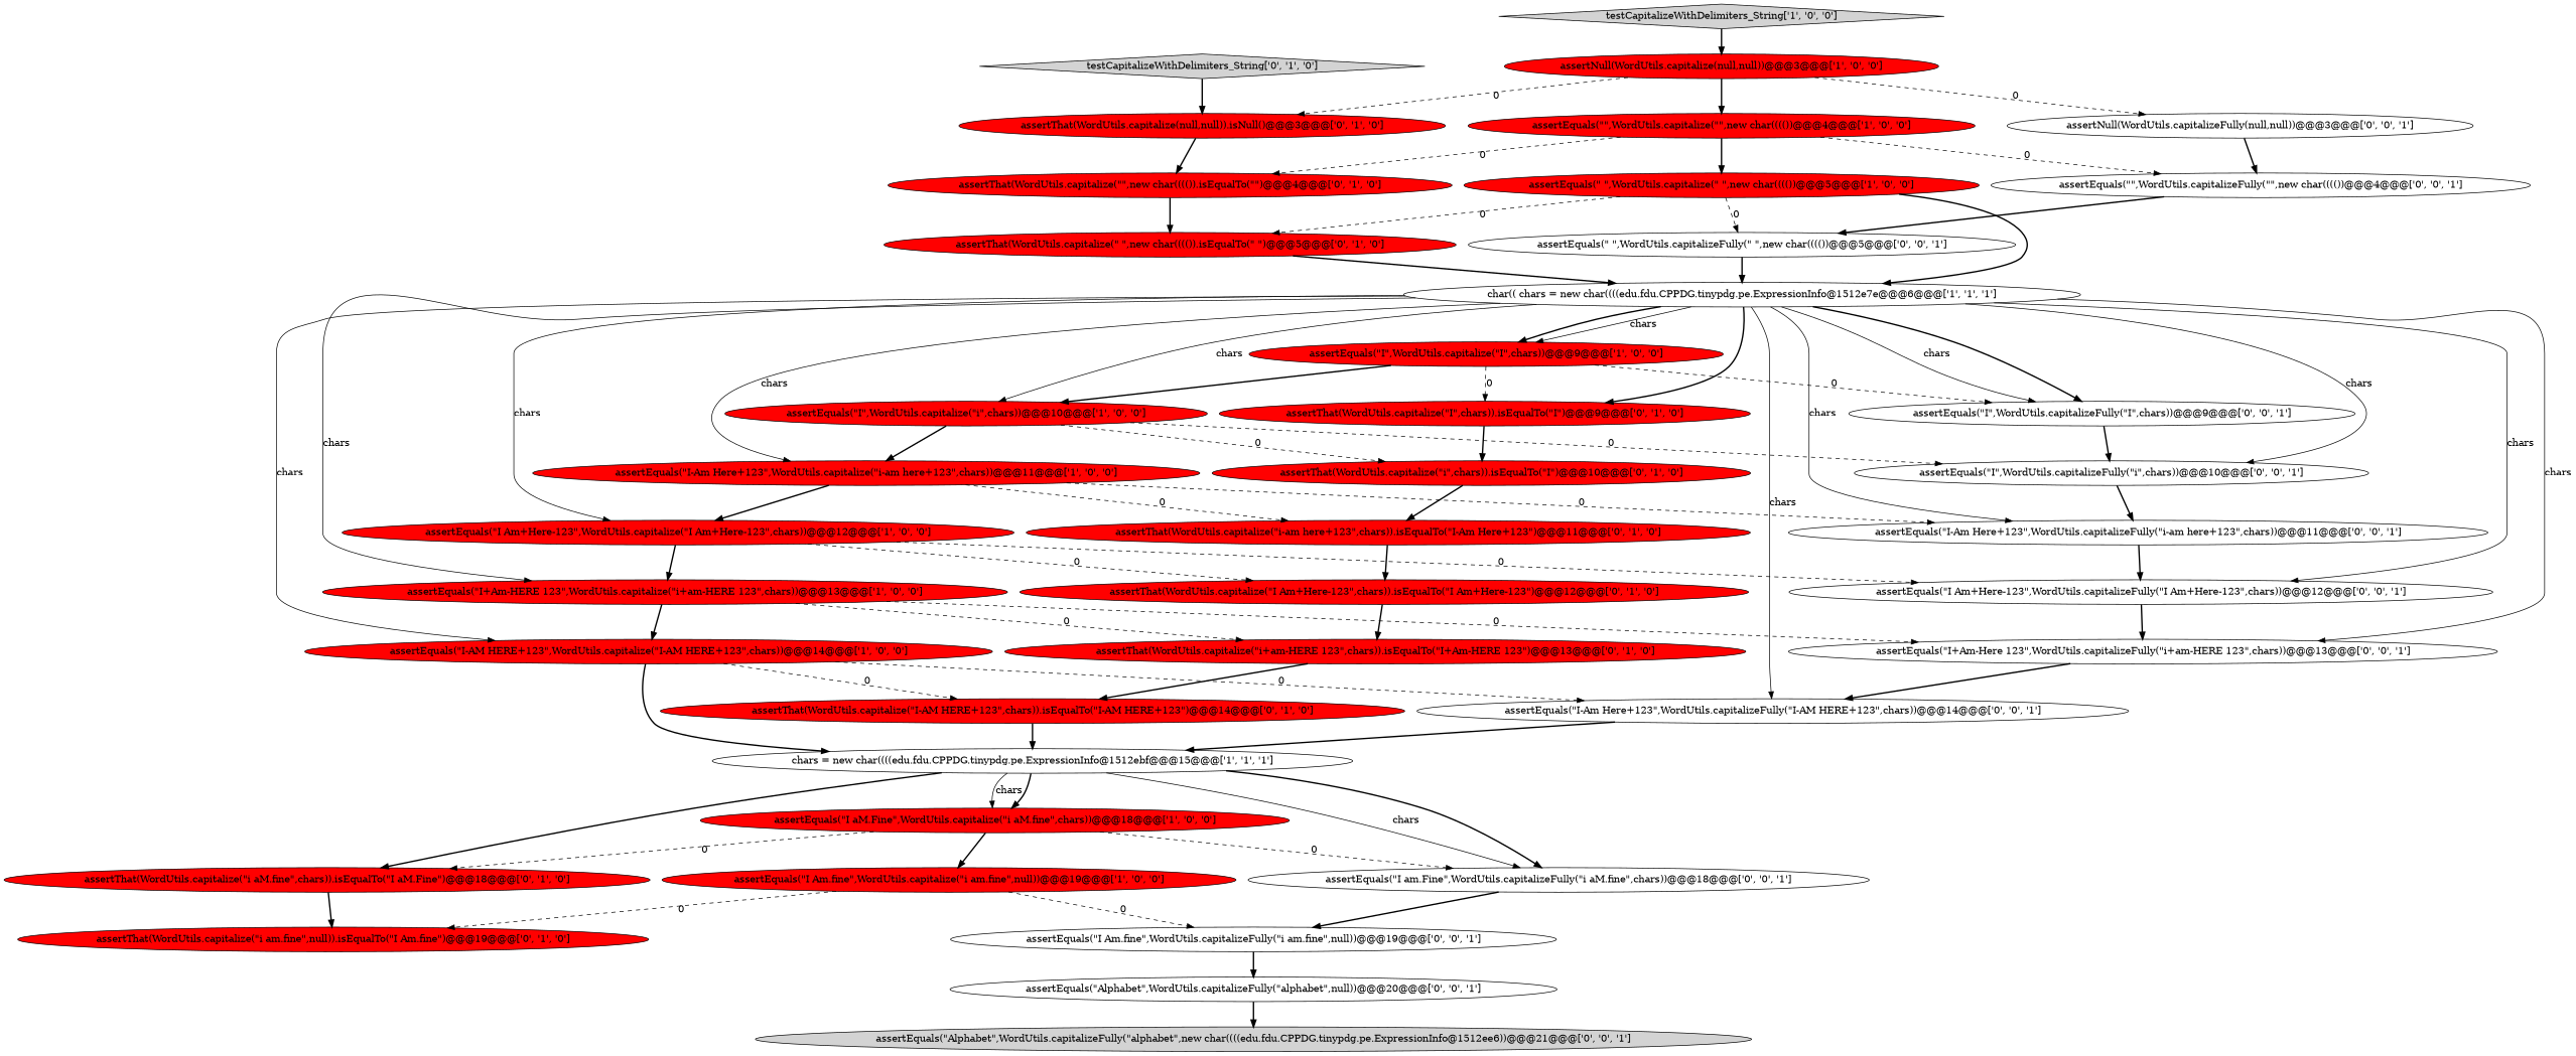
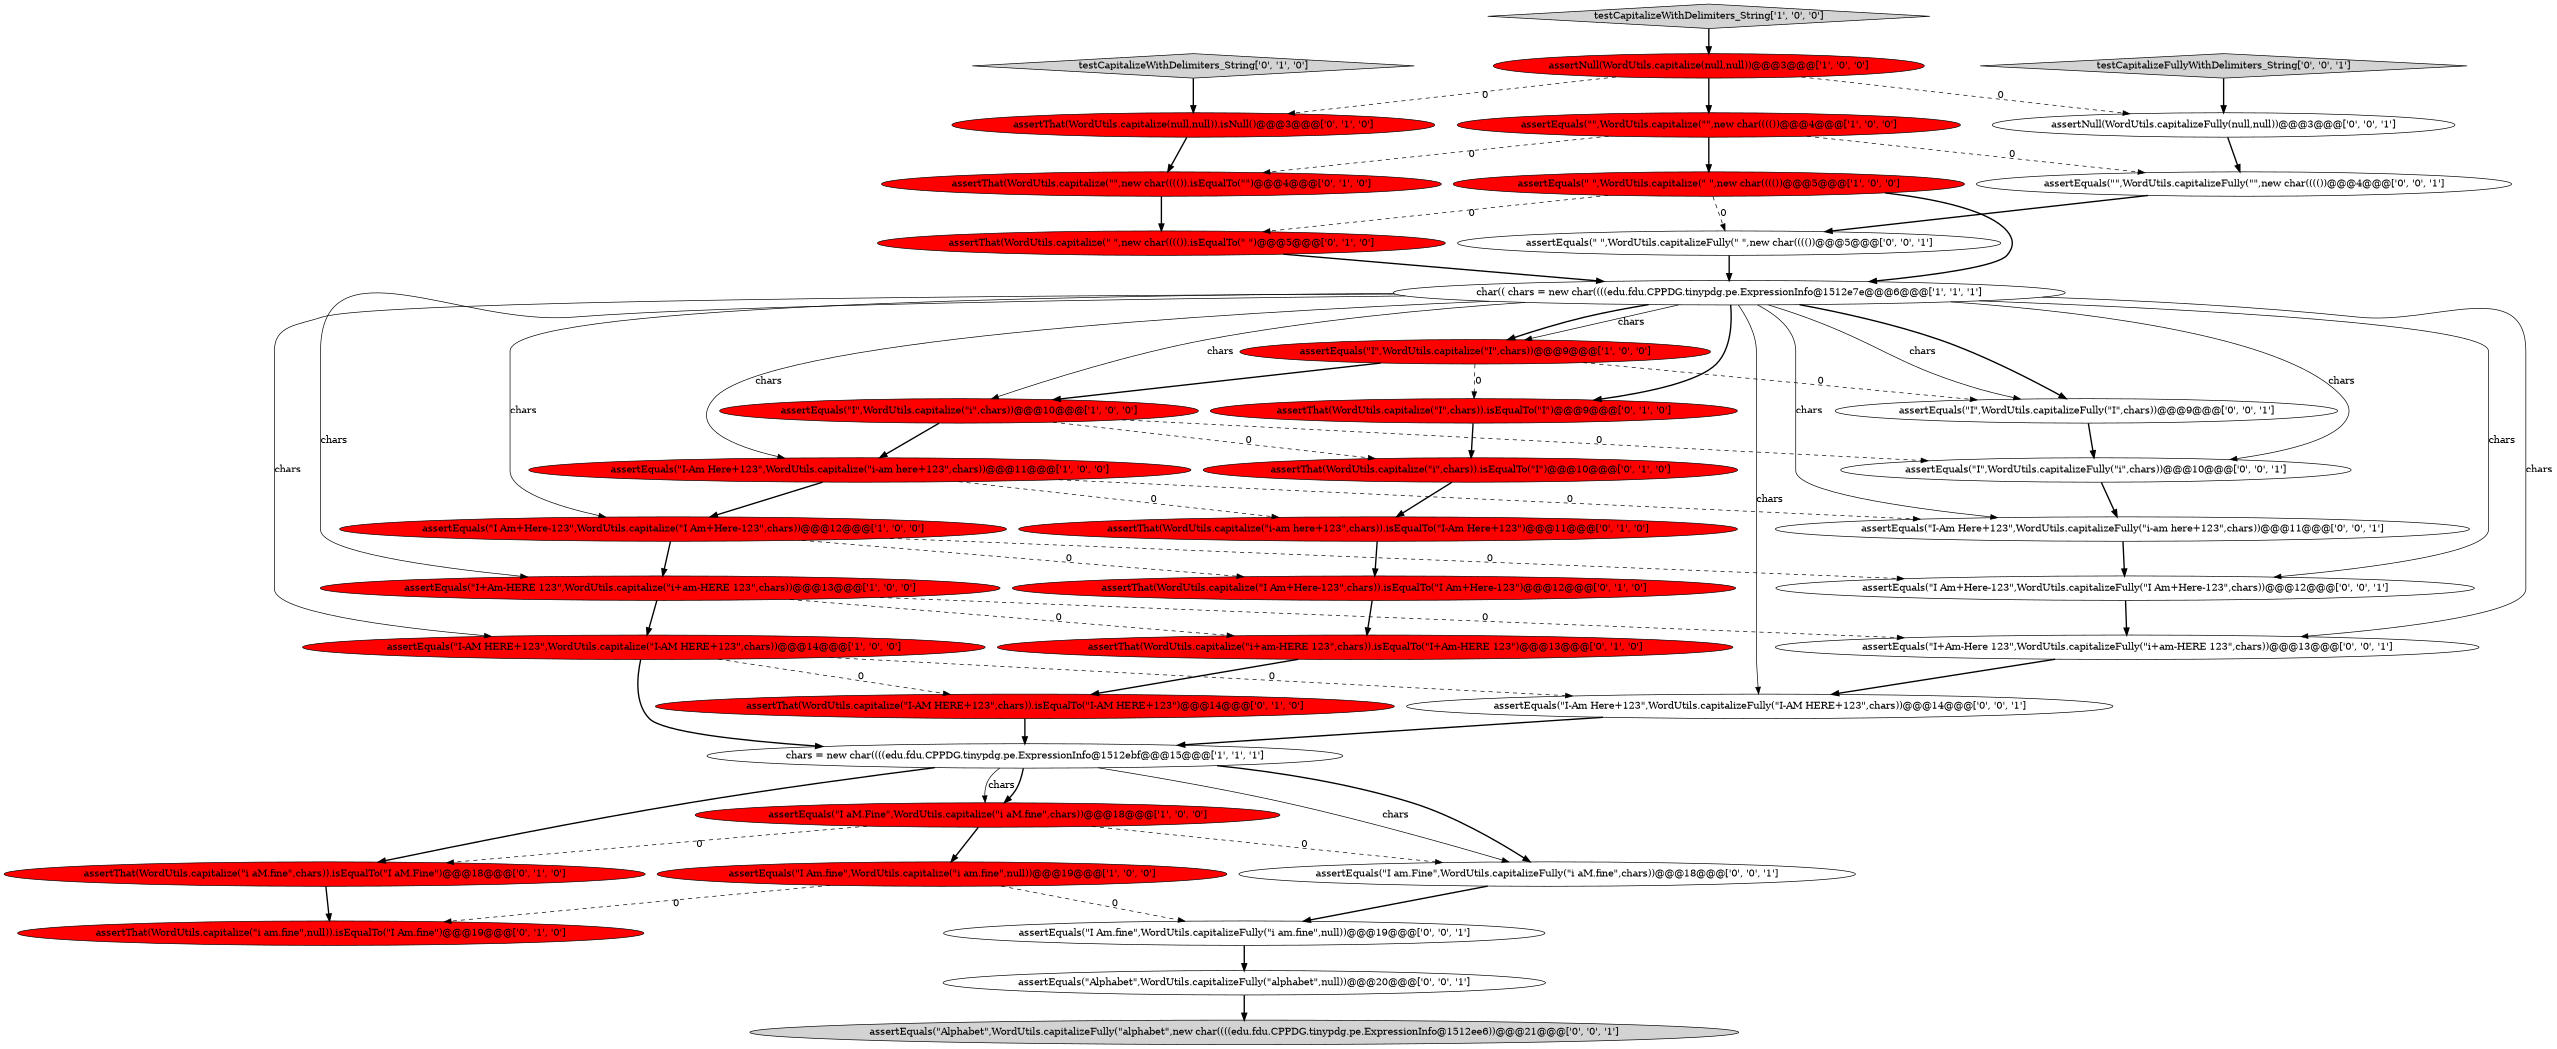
  digraph {
    node [fillcolor=red shape=ellipse style=filled]
    edge [style=bold]
    n1 [label="assertThat(WordUtils.capitalize(\"i+am-HERE 123\",chars)).isEqualTo(\"I+Am-HERE 123\")@@@13@@@['0', '1', '0']"]
    n2 [label="assertThat(WordUtils.capitalize(\"I-AM HERE+123\",chars)).isEqualTo(\"I-AM HERE+123\")@@@14@@@['0', '1', '0']"]
    n3 [label="assertThat(WordUtils.capitalize(\"I\",chars)).isEqualTo(\"I\")@@@9@@@['0', '1', '0']"]
    n4 [label="assertThat(WordUtils.capitalize(\"i\",chars)).isEqualTo(\"I\")@@@10@@@['0', '1', '0']"]
    n5 [label="assertThat(WordUtils.capitalize(\"\",new char(((()).isEqualTo(\"\")@@@4@@@['0', '1', '0']"]
    n6 [label="assertThat(WordUtils.capitalize(\" \",new char(((()).isEqualTo(\" \")@@@5@@@['0', '1', '0']"]
    n7 [fillcolor=white label="assertNull(WordUtils.capitalizeFully(null,null))@@@3@@@['0', '0', '1']"]
    n8 [fillcolor=white label="assertEquals(\"\",WordUtils.capitalizeFully(\"\",new char(((())@@@4@@@['0', '0', '1']"]
    n9 [fillcolor=white label="assertEquals(\"I\",WordUtils.capitalizeFully(\"I\",chars))@@@9@@@['0', '0', '1']"]
    n10 [fillcolor=white label="assertEquals(\"I\",WordUtils.capitalizeFully(\"i\",chars))@@@10@@@['0', '0', '1']"]
    n11 [label="assertThat(WordUtils.capitalize(\"i aM.fine\",chars)).isEqualTo(\"I aM.Fine\")@@@18@@@['0', '1', '0']"]
    n12 [label="assertThat(WordUtils.capitalize(\"i am.fine\",null)).isEqualTo(\"I Am.fine\")@@@19@@@['0', '1', '0']"]
    n13 [label="assertEquals(\"I\",WordUtils.capitalize(\"i\",chars))@@@10@@@['1', '0', '0']"]
    n14 [label="assertEquals(\"I-Am Here+123\",WordUtils.capitalize(\"i-am here+123\",chars))@@@11@@@['1', '0', '0']"]
    n15 [fillcolor=white label="chars = new char((((edu.fdu.CPPDG.tinypdg.pe.ExpressionInfo@1512ebf@@@15@@@['1', '1', '1']"]
    n16 [fillcolor=white label="assertEquals(\" \",WordUtils.capitalizeFully(\" \",new char(((())@@@5@@@['0', '0', '1']"]
    n17 [fillcolor=white label="char(( chars = new char((((edu.fdu.CPPDG.tinypdg.pe.ExpressionInfo@1512e7e@@@6@@@['1', '1', '1']"]
    n18 [label="assertEquals(\"I aM.Fine\",WordUtils.capitalize(\"i aM.fine\",chars))@@@18@@@['1', '0', '0']"]
    n19 [fillcolor=white label="assertEquals(\"I am.Fine\",WordUtils.capitalizeFully(\"i aM.fine\",chars))@@@18@@@['0', '0', '1']"]
    n20 [label="assertEquals(\"I Am.fine\",WordUtils.capitalize(\"i am.fine\",null))@@@19@@@['1', '0', '0']"]
    n21 [fillcolor=lightgray label="assertEquals(\"Alphabet\",WordUtils.capitalizeFully(\"alphabet\",new char((((edu.fdu.CPPDG.tinypdg.pe.ExpressionInfo@1512ee6))@@@21@@@['0', '0', '1']"]
    n22 [label="assertEquals(\" \",WordUtils.capitalize(\" \",new char(((())@@@5@@@['1', '0', '0']"]
    n23 [fillcolor=white label="assertEquals(\"I Am.fine\",WordUtils.capitalizeFully(\"i am.fine\",null))@@@19@@@['0', '0', '1']"]
    n24 [label="assertThat(WordUtils.capitalize(\"i-am here+123\",chars)).isEqualTo(\"I-Am Here+123\")@@@11@@@['0', '1', '0']"]
    n25 [label="assertEquals(\"I Am+Here-123\",WordUtils.capitalize(\"I Am+Here-123\",chars))@@@12@@@['1', '0', '0']"]
    n26 [fillcolor=white label="assertEquals(\"I-Am Here+123\",WordUtils.capitalizeFully(\"i-am here+123\",chars))@@@11@@@['0', '0', '1']"]
    n27 [label="assertThat(WordUtils.capitalize(\"I Am+Here-123\",chars)).isEqualTo(\"I Am+Here-123\")@@@12@@@['0', '1', '0']"]
    n28 [label="assertEquals(\"\",WordUtils.capitalize(\"\",new char(((())@@@4@@@['1', '0', '0']"]
    n29 [label="assertEquals(\"I\",WordUtils.capitalize(\"I\",chars))@@@9@@@['1', '0', '0']"]
    n30 [fillcolor=white label="assertEquals(\"I Am+Here-123\",WordUtils.capitalizeFully(\"I Am+Here-123\",chars))@@@12@@@['0', '0', '1']"]
    n31 [fillcolor=white label="assertEquals(\"I+Am-Here 123\",WordUtils.capitalizeFully(\"i+am-HERE 123\",chars))@@@13@@@['0', '0', '1']"]
    n32 [label="assertEquals(\"I+Am-HERE 123\",WordUtils.capitalize(\"i+am-HERE 123\",chars))@@@13@@@['1', '0', '0']"]
    n33 [fillcolor=white label="assertEquals(\"I-Am Here+123\",WordUtils.capitalizeFully(\"I-AM HERE+123\",chars))@@@14@@@['0', '0', '1']"]
    n34 [label="assertEquals(\"I-AM HERE+123\",WordUtils.capitalize(\"I-AM HERE+123\",chars))@@@14@@@['1', '0', '0']"]
    n35 [fillcolor=lightgray label="testCapitalizeWithDelimiters_String['1', '0', '0']" shape=diamond]
    n36 [label="assertNull(WordUtils.capitalize(null,null))@@@3@@@['1', '0', '0']"]
    n37 [label="assertThat(WordUtils.capitalize(null,null)).isNull()@@@3@@@['0', '1', '0']"]
    n38 [fillcolor=white label="assertEquals(\"Alphabet\",WordUtils.capitalizeFully(\"alphabet\",null))@@@20@@@['0', '0', '1']"]
+   n39 [fillcolor=lightgray label="testCapitalizeFullyWithDelimiters_String['0', '0', '1']" shape=diamond]
    n40 [fillcolor=lightgray label="testCapitalizeWithDelimiters_String['0', '1', '0']" shape=diamond]
    n1 -> n2
    n2 -> n15
    n3 -> n4
    n4 -> n24
    n5 -> n6
    n6 -> n17
    n7 -> n8
    n8 -> n16
    n9 -> n10
    n10 -> n26
    n11 -> n12
    n13 -> n4 [label=0 style=dashed]
    n13 -> n10 [label=0 style=dashed]
    n13 -> n14
    n14 -> n24 [label=0 style=dashed]
    n14 -> n25
    n14 -> n26 [label=0 style=dashed]
    n15 -> n11
    n15 -> n18 [label=chars style=solid]
    n15 -> n18
    n15 -> n19 [label=chars style=solid]
    n15 -> n19
    n16 -> n17
    n17 -> n3
    n17 -> n9 [label=chars style=solid]
    n17 -> n9
    n17 -> n10 [label=chars style=solid]
    n17 -> n13 [label=chars style=solid]
    n17 -> n14 [label=chars style=solid]
    n17 -> n25 [label=chars style=solid]
    n17 -> n26 [label=chars style=solid]
    n17 -> n29 [label=chars style=solid]
    n17 -> n29
    n17 -> n30 [label=chars style=solid]
    n17 -> n31 [label=chars style=solid]
    n17 -> n32 [label=chars style=solid]
    n17 -> n33 [label=chars style=solid]
    n17 -> n34 [label=chars style=solid]
    n18 -> n11 [label=0 style=dashed]
    n18 -> n19 [label=0 style=dashed]
    n18 -> n20
    n19 -> n23
    n20 -> n12 [label=0 style=dashed]
    n20 -> n23 [label=0 style=dashed]
    n22 -> n6 [label=0 style=dashed]
    n22 -> n16 [label=0 style=dashed]
    n22 -> n17
    n23 -> n38
    n24 -> n27
    n25 -> n27 [label=0 style=dashed]
    n25 -> n30 [label=0 style=dashed]
    n25 -> n32
    n26 -> n30
    n27 -> n1
    n28 -> n5 [label=0 style=dashed]
    n28 -> n8 [label=0 style=dashed]
    n28 -> n22
    n29 -> n3 [label=0 style=dashed]
    n29 -> n9 [label=0 style=dashed]
    n29 -> n13
    n30 -> n31
    n31 -> n33
    n32 -> n1 [label=0 style=dashed]
    n32 -> n31 [label=0 style=dashed]
    n32 -> n34
    n33 -> n15
    n34 -> n2 [label=0 style=dashed]
    n34 -> n15
    n34 -> n33 [label=0 style=dashed]
    n35 -> n36
    n36 -> n7 [label=0 style=dashed]
    n36 -> n28
    n36 -> n37 [label=0 style=dashed]
    n37 -> n5
    n38 -> n21
+   n39 -> n7
    n40 -> n37
  }
